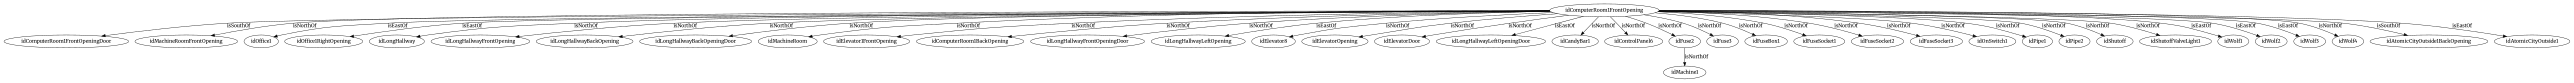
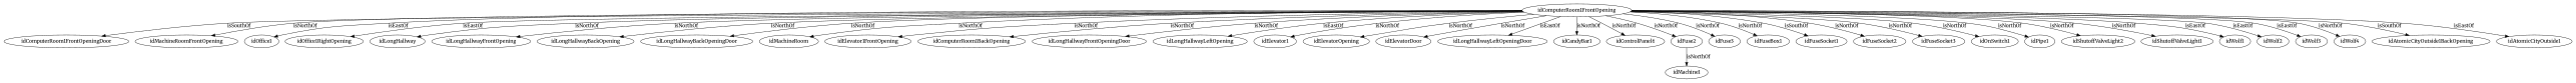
  strict digraph {
    fontname=Merriweather
    node [fontname=Merriweather node_type=entity_node]
    edge [edge_type=relationship fontname=Merriweather]
    idComputerRoom1FrontOpening
    idComputerRoom1FrontOpeningDoor
    idMachineRoomFrontOpening
    idOffice1
    idOffice1RightOpening
    idLongHallway
    idLongHallwayFrontOpening
    idLongHallwayBackOpening
    idLongHallwayBackOpeningDoor
    idMachineRoom
    idElevator1FrontOpening
    idComputerRoom1BackOpening
    idLongHallwayFrontOpeningDoor
    idLongHallwayLeftOpening
-   idElevator1 [label=idElevator8]
+   idElevator1
    idElevatorOpening
    idElevatorDoor
    idLongHallwayLeftOpeningDoor
    idCandyBar1
    n20 [label=idControlPanel6]
    idFuse2
    idFuse3
    idFuseBox1
    idFuseSocket1
    idFuseSocket2
    idFuseSocket3
    idOnSwitch1
    idPipe1
-   idPipe2
-   idShutoff
+   idPipe2 [label=idShutoffValveLight2]
    idShutoffValveLight1
    idWolf1
    idWolf2
    idWolf3
    idWolf4
    idAtomicCityOutside1BackOpening
    idAtomicCityOutside1
    idMachine1
    idComputerRoom1FrontOpening -> idComputerRoom1FrontOpeningDoor [label=isSouthOf]
    idComputerRoom1FrontOpening -> idMachineRoomFrontOpening [label=isNorthOf]
    idComputerRoom1FrontOpening -> idOffice1 [label=isEastOf]
    idComputerRoom1FrontOpening -> idOffice1RightOpening [label=isEastOf]
    idComputerRoom1FrontOpening -> idLongHallway [label=isNorthOf]
    idComputerRoom1FrontOpening -> idLongHallwayFrontOpening [label=isNorthOf]
    idComputerRoom1FrontOpening -> idLongHallwayBackOpening [label=isNorthOf]
    idComputerRoom1FrontOpening -> idLongHallwayBackOpeningDoor [label=isNorthOf]
    idComputerRoom1FrontOpening -> idMachineRoom [label=isNorthOf]
    idComputerRoom1FrontOpening -> idElevator1FrontOpening [label=isNorthOf]
    idComputerRoom1FrontOpening -> idComputerRoom1BackOpening [label=isNorthOf]
    idComputerRoom1FrontOpening -> idLongHallwayFrontOpeningDoor [label=isNorthOf]
    idComputerRoom1FrontOpening -> idLongHallwayLeftOpening [label=isEastOf]
    idComputerRoom1FrontOpening -> idElevator1 [label=isNorthOf]
    idComputerRoom1FrontOpening -> idElevatorOpening [label=isNorthOf]
    idComputerRoom1FrontOpening -> idElevatorDoor [label=isNorthOf]
    idComputerRoom1FrontOpening -> idLongHallwayLeftOpeningDoor [label=isEastOf]
    idComputerRoom1FrontOpening -> idCandyBar1 [label=isNorthOf]
    idComputerRoom1FrontOpening -> n20 [label=isNorthOf]
    idComputerRoom1FrontOpening -> idFuse2 [label=isNorthOf]
    idComputerRoom1FrontOpening -> idFuse3 [label=isNorthOf]
    idComputerRoom1FrontOpening -> idFuseBox1 [label=isNorthOf]
-   idComputerRoom1FrontOpening -> idFuseSocket1 [label=isNorthOf]
+   idComputerRoom1FrontOpening -> idFuseSocket1 [label=isSouthOf]
    idComputerRoom1FrontOpening -> idFuseSocket2 [label=isNorthOf]
    idComputerRoom1FrontOpening -> idFuseSocket3 [label=isNorthOf]
    idComputerRoom1FrontOpening -> idOnSwitch1 [label=isNorthOf]
    idComputerRoom1FrontOpening -> idPipe1 [label=isNorthOf]
    idComputerRoom1FrontOpening -> idPipe2 [label=isNorthOf]
-   idComputerRoom1FrontOpening -> idShutoff [label=isNorthOf]
    idComputerRoom1FrontOpening -> idShutoffValveLight1 [label=isNorthOf]
    idComputerRoom1FrontOpening -> idWolf1 [label=isEastOf]
    idComputerRoom1FrontOpening -> idWolf2 [label=isEastOf]
    idComputerRoom1FrontOpening -> idWolf3 [label=isEastOf]
    idComputerRoom1FrontOpening -> idWolf4 [label=isNorthOf]
    idComputerRoom1FrontOpening -> idAtomicCityOutside1BackOpening [label=isSouthOf]
    idComputerRoom1FrontOpening -> idAtomicCityOutside1 [label=isEastOf]
    idFuse2 -> idMachine1 [label=isNorthOf]
  }
